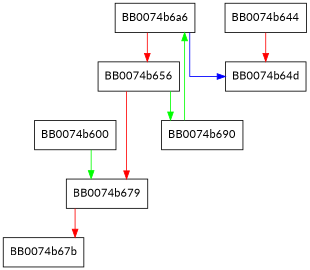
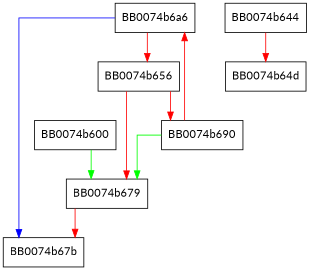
  digraph {
    fontname=Lato
    splines=ortho
    node [fontname=Lato shape=box]
    edge [color=red fontname=Lato]
    BB0074b600
    BB0074b679
    BB0074b67b
    BB0074b644
    BB0074b64d
    BB0074b656
    BB0074b690
    BB0074b6a6
    BB0074b600 -> BB0074b679 [color=green]
    BB0074b679 -> BB0074b67b
    BB0074b644 -> BB0074b64d
    BB0074b656 -> BB0074b679
-   BB0074b656 -> BB0074b690 [color=green]
-   BB0074b690 -> BB0074b6a6 [color=green]
-   BB0074b6a6 -> BB0074b64d [color=blue]
+   BB0074b656 -> BB0074b690
+   BB0074b690 -> BB0074b679 [color=green]
+   BB0074b690 -> BB0074b6a6
+   BB0074b6a6 -> BB0074b67b [color=blue]
    BB0074b6a6 -> BB0074b656
  }
